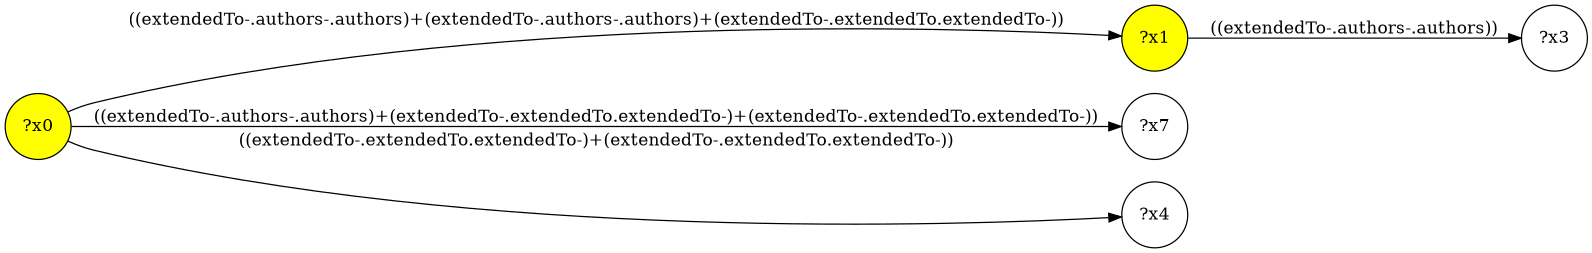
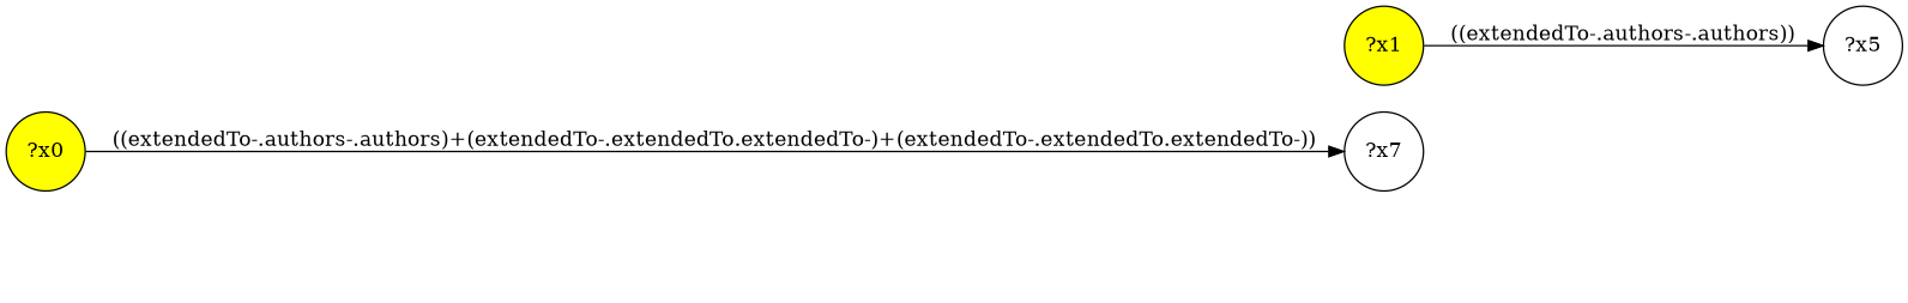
  digraph {
    rankdir=LR
    node [shape=circle]
    n1 [fillcolor=yellow label="?x0" style="filled,"]
    n2 [fillcolor=yellow label="?x1" style="filled,"]
    n3 [label="?x7"]
-   n4 [label="?x4"]
-   n5 [label="?x3"]
-   n1 -> n2 [label="((extendedTo-.authors-.authors)+(extendedTo-.authors-.authors)+(extendedTo-.extendedTo.extendedTo-))"]
+   n5 [label="?x5"]
    n1 -> n3 [label="((extendedTo-.authors-.authors)+(extendedTo-.extendedTo.extendedTo-)+(extendedTo-.extendedTo.extendedTo-))"]
-   n1 -> n4 [label="((extendedTo-.extendedTo.extendedTo-)+(extendedTo-.extendedTo.extendedTo-))"]
    n2 -> n5 [label="((extendedTo-.authors-.authors))"]
  }
